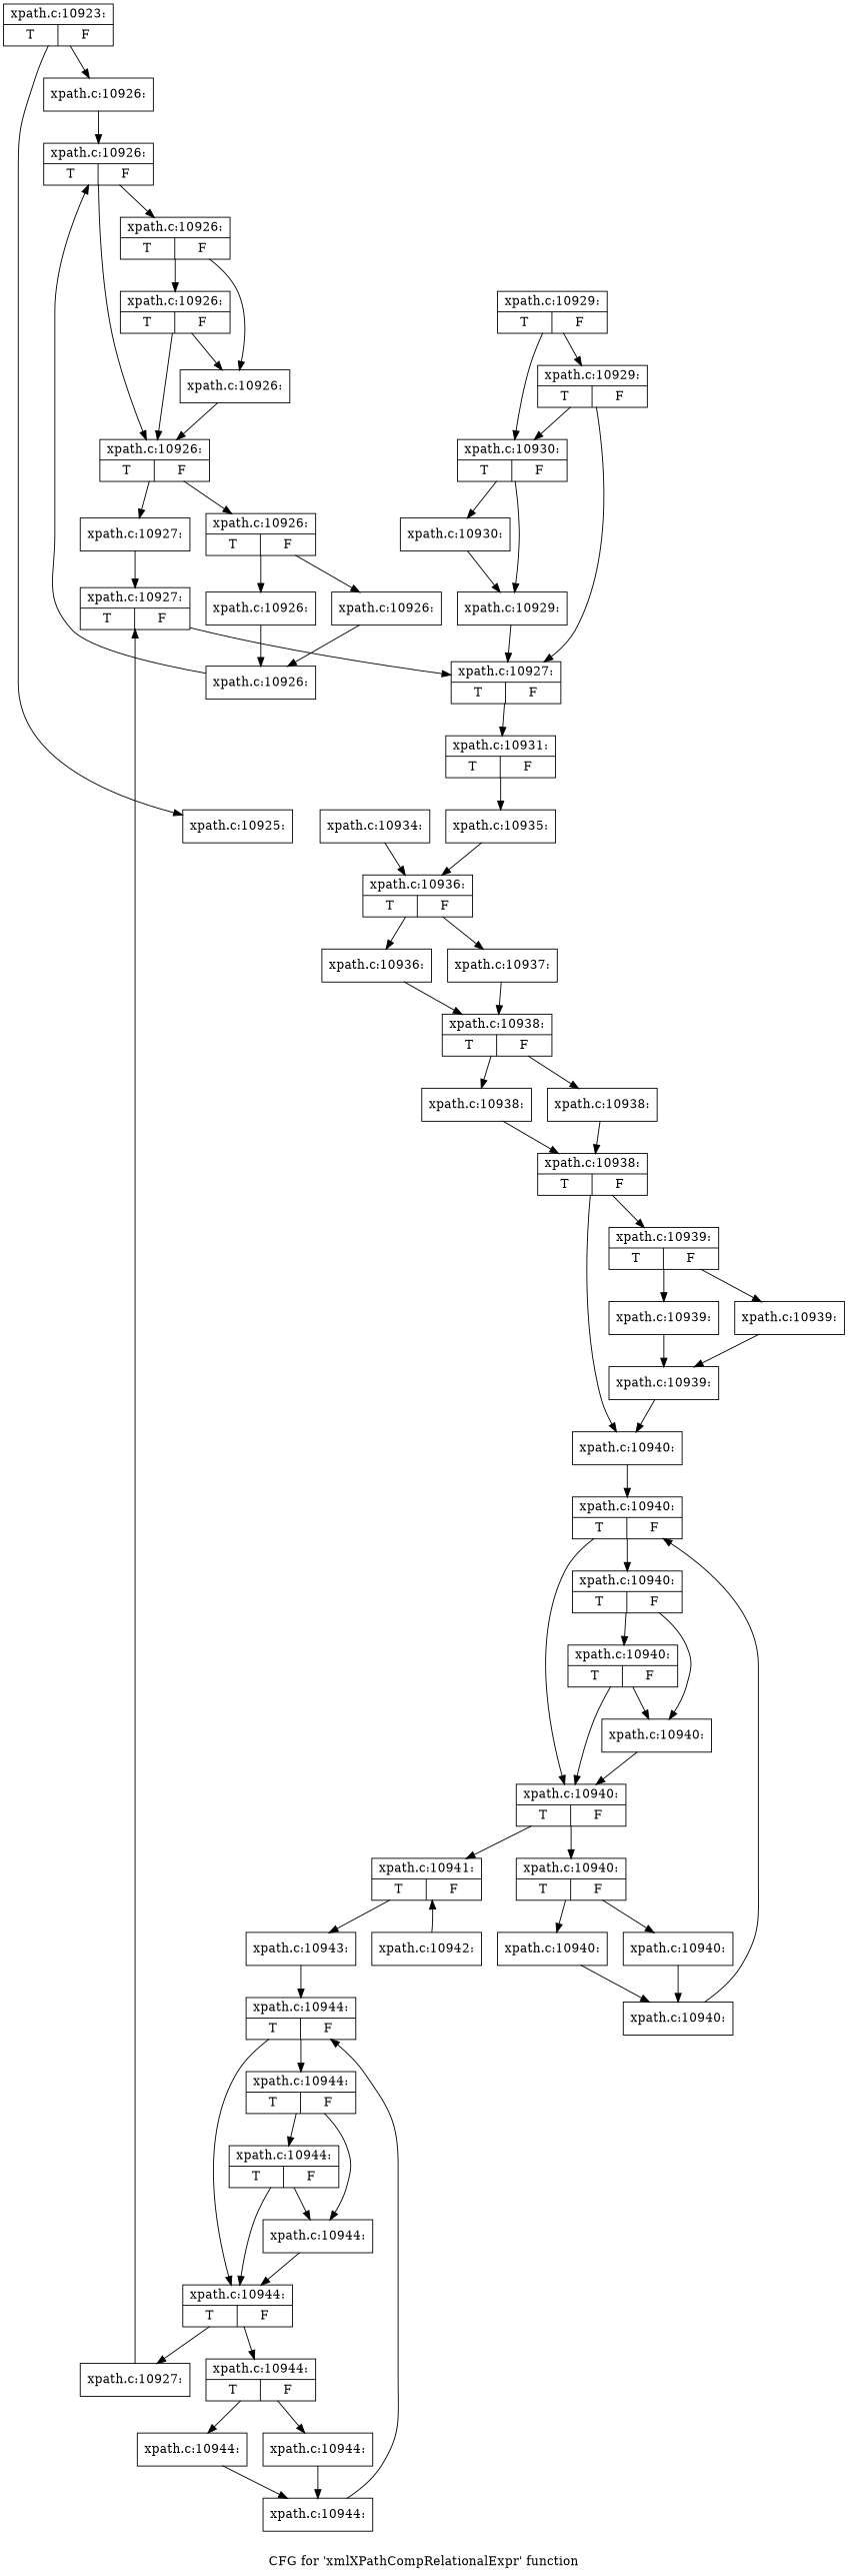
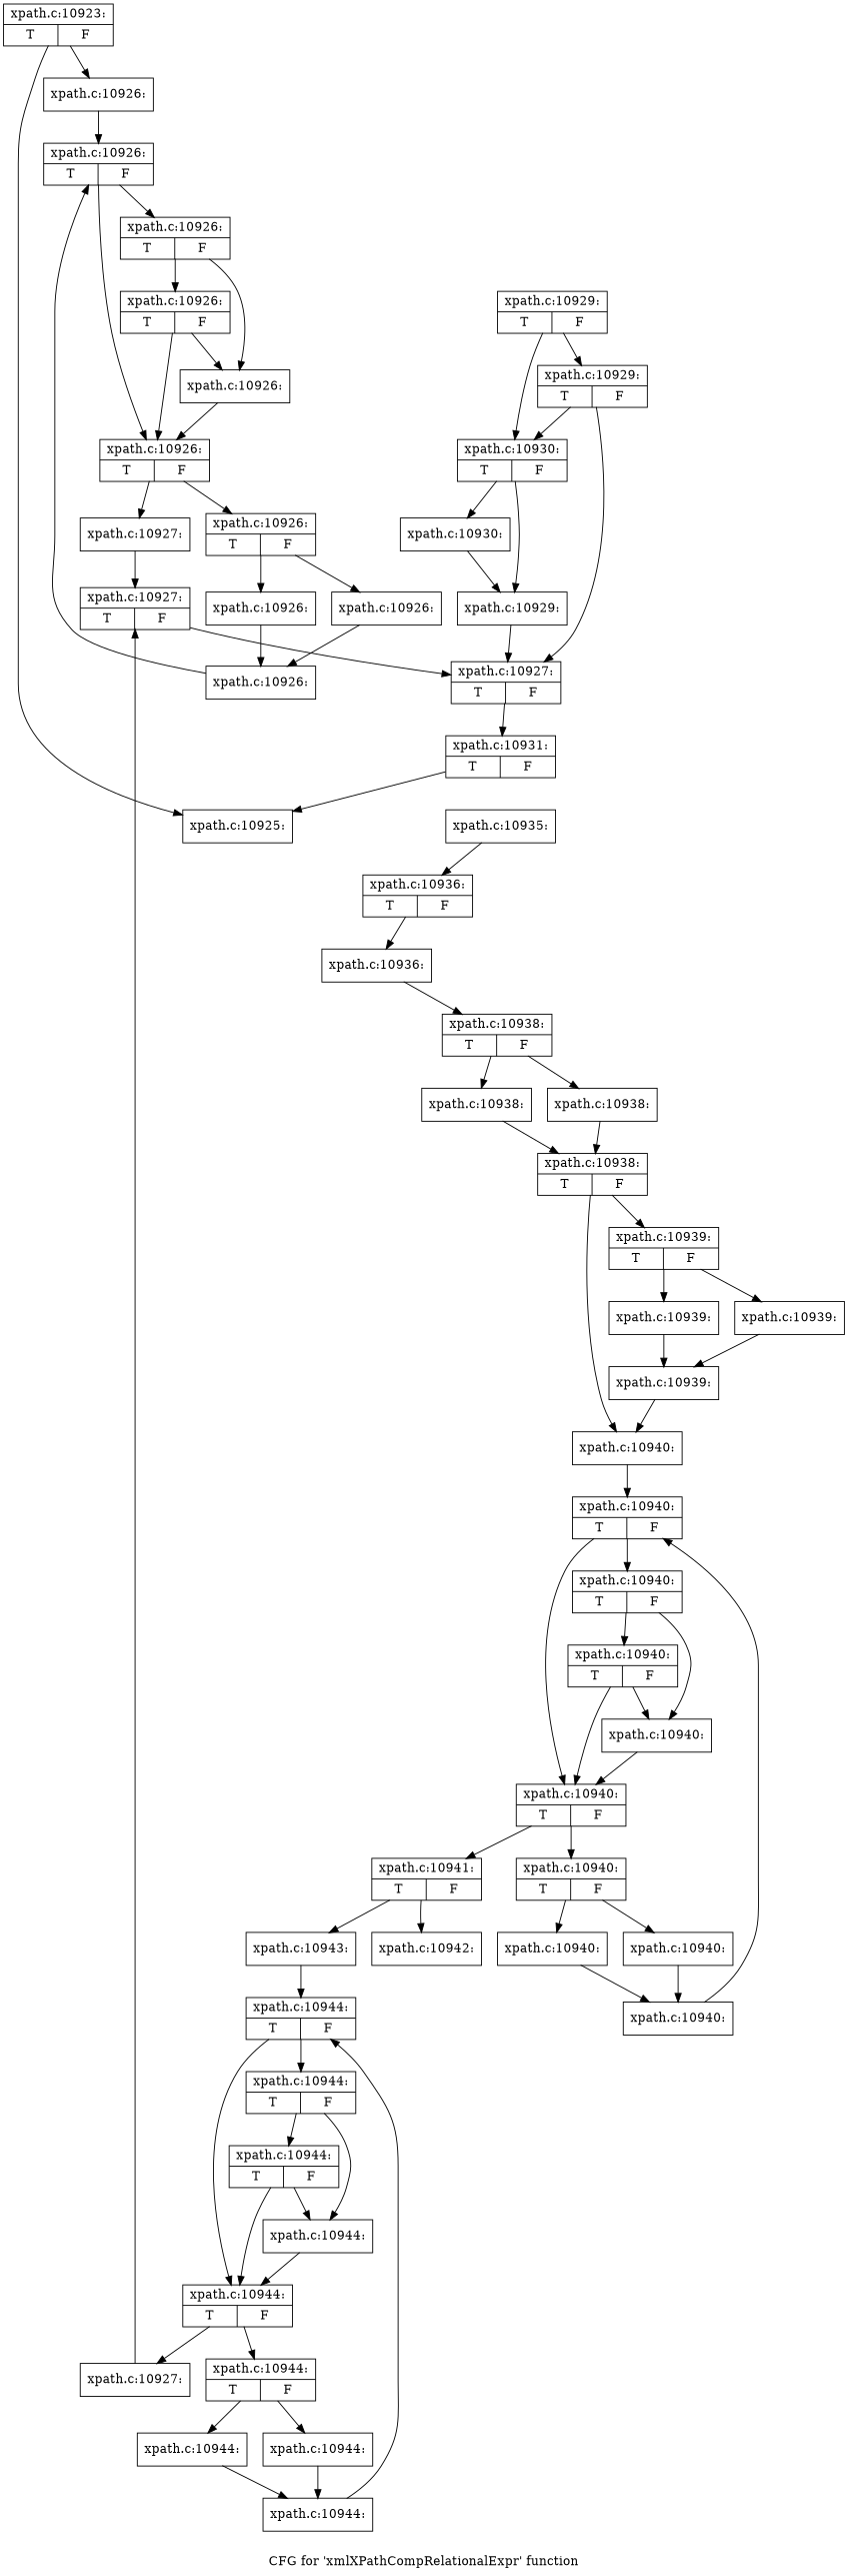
  digraph {
    label="CFG for 'xmlXPathCompRelationalExpr' function"
    node [shape=record]
    n1 [label="{xpath.c:10923:|{<s0>T|<s1>F}}"]
    n2 [label="{xpath.c:10925:}"]
    n3 [label="{xpath.c:10926:}"]
    n4 [label="{xpath.c:10926:|{<s0>T|<s1>F}}"]
    n5 [label="{xpath.c:10926:|{<s0>T|<s1>F}}"]
    n6 [label="{xpath.c:10926:|{<s0>T|<s1>F}}"]
    n7 [label="{xpath.c:10926:|{<s0>T|<s1>F}}"]
    n8 [label="{xpath.c:10927:}"]
    n9 [label="{xpath.c:10926:|{<s0>T|<s1>F}}"]
    n10 [label="{xpath.c:10926:}"]
    n11 [label="{xpath.c:10926:}"]
    n12 [label="{xpath.c:10926:}"]
    n13 [label="{xpath.c:10927:|{<s0>T|<s1>F}}"]
    n14 [label="{xpath.c:10926:}"]
    n15 [label="{xpath.c:10927:|{<s0>T|<s1>F}}"]
    n16 [label="{xpath.c:10931:|{<s0>T|<s1>F}}"]
    n17 [label="{xpath.c:10935:}"]
    n18 [label="{xpath.c:10929:|{<s0>T|<s1>F}}"]
    n19 [label="{xpath.c:10929:|{<s0>T|<s1>F}}"]
    n20 [label="{xpath.c:10930:|{<s0>T|<s1>F}}"]
    n21 [label="{xpath.c:10930:}"]
    n22 [label="{xpath.c:10929:}"]
-   n23 [label="{xpath.c:10934:}"]
    n24 [label="{xpath.c:10936:|{<s0>T|<s1>F}}"]
    n25 [label="{xpath.c:10936:}"]
-   n26 [label="{xpath.c:10937:}"]
    n27 [label="{xpath.c:10938:|{<s0>T|<s1>F}}"]
    n28 [label="{xpath.c:10938:}"]
    n29 [label="{xpath.c:10938:}"]
    n30 [label="{xpath.c:10938:|{<s0>T|<s1>F}}"]
    n31 [label="{xpath.c:10940:}"]
    n32 [label="{xpath.c:10939:|{<s0>T|<s1>F}}"]
    n33 [label="{xpath.c:10940:|{<s0>T|<s1>F}}"]
    n34 [label="{xpath.c:10939:}"]
    n35 [label="{xpath.c:10939:}"]
    n36 [label="{xpath.c:10940:|{<s0>T|<s1>F}}"]
    n37 [label="{xpath.c:10940:|{<s0>T|<s1>F}}"]
    n38 [label="{xpath.c:10939:}"]
    n39 [label="{xpath.c:10940:|{<s0>T|<s1>F}}"]
    n40 [label="{xpath.c:10941:|{<s0>T|<s1>F}}"]
    n41 [label="{xpath.c:10940:|{<s0>T|<s1>F}}"]
    n42 [label="{xpath.c:10940:}"]
    n43 [label="{xpath.c:10940:}"]
    n44 [label="{xpath.c:10940:}"]
    n45 [label="{xpath.c:10942:}"]
    n46 [label="{xpath.c:10943:}"]
    n47 [label="{xpath.c:10940:}"]
    n48 [label="{xpath.c:10944:|{<s0>T|<s1>F}}"]
    n49 [label="{xpath.c:10944:|{<s0>T|<s1>F}}"]
    n50 [label="{xpath.c:10944:|{<s0>T|<s1>F}}"]
    n51 [label="{xpath.c:10944:|{<s0>T|<s1>F}}"]
    n52 [label="{xpath.c:10927:}"]
    n53 [label="{xpath.c:10944:|{<s0>T|<s1>F}}"]
    n54 [label="{xpath.c:10944:}"]
    n55 [label="{xpath.c:10944:}"]
    n56 [label="{xpath.c:10944:}"]
    n57 [label="{xpath.c:10944:}"]
    n1 -> n2
    n1 -> n3
    n3 -> n4
    n4 -> n5
    n4 -> n6
    n5 -> n7
    n5 -> n8
    n6 -> n9
    n6 -> n10
    n7 -> n11
    n7 -> n12
    n8 -> n13
    n9 -> n5
    n9 -> n10
    n10 -> n5
    n11 -> n14
    n12 -> n14
    n13 -> n15
    n14 -> n4
    n15 -> n16
-   n16 -> n17
+   n16 -> n2
    n17 -> n24
    n18 -> n19
    n18 -> n20
    n19 -> n15
    n19 -> n20
    n20 -> n21
    n20 -> n22
    n21 -> n22
    n22 -> n15
-   n23 -> n24
    n24 -> n25
-   n24 -> n26
    n25 -> n27
-   n26 -> n27
    n27 -> n28
    n27 -> n29
    n28 -> n30
    n29 -> n30
    n30 -> n31
    n30 -> n32
    n31 -> n33
    n32 -> n34
    n32 -> n35
    n33 -> n36
    n33 -> n37
    n34 -> n38
    n35 -> n38
    n36 -> n39
    n36 -> n40
    n37 -> n41
    n37 -> n42
    n38 -> n31
    n39 -> n43
    n39 -> n44
-   n45 -> n40
+   n40 -> n45
    n40 -> n46
    n41 -> n36
    n41 -> n42
    n42 -> n36
    n43 -> n47
    n44 -> n47
    n46 -> n48
    n47 -> n33
    n48 -> n49
    n48 -> n50
    n49 -> n51
    n49 -> n52
    n50 -> n53
    n50 -> n54
    n51 -> n55
    n51 -> n56
    n52 -> n13
    n53 -> n49
    n53 -> n54
    n54 -> n49
    n55 -> n57
    n56 -> n57
    n57 -> n48
  }
